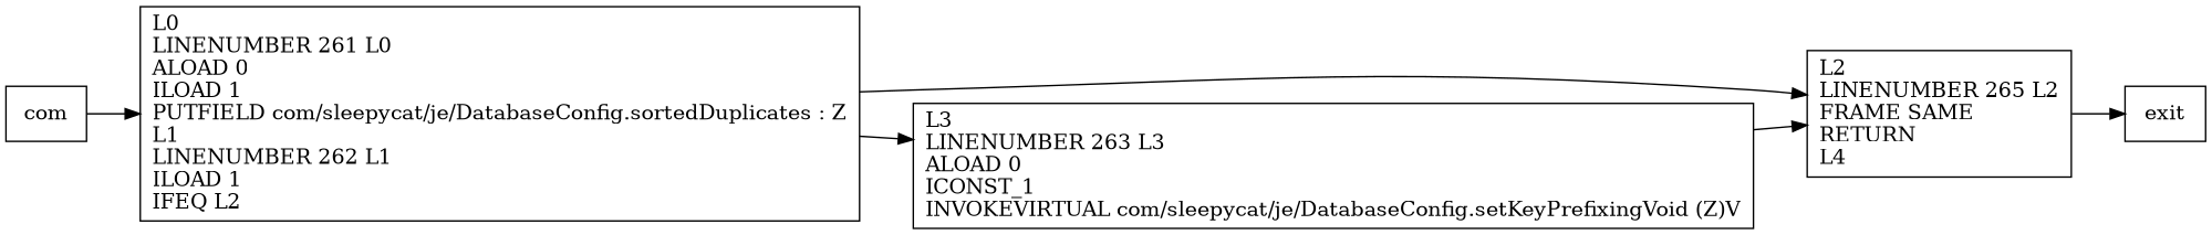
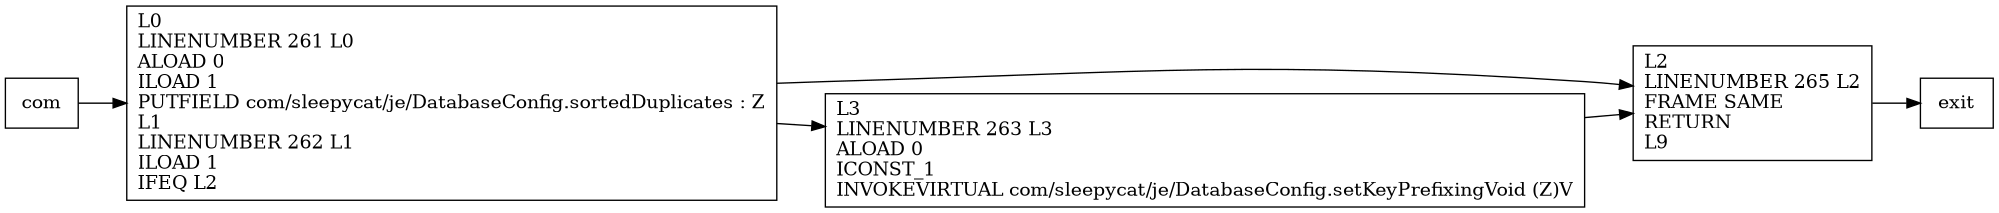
  digraph {
    rankdir=LR
    node [shape=record]
-   n1 [label="L2\lLINENUMBER 265 L2\lFRAME SAME\lRETURN\lL4\l"]
+   n1 [label="L2\lLINENUMBER 265 L2\lFRAME SAME\lRETURN\lL9\l"]
    exit
    n3 [label="L0\lLINENUMBER 261 L0\lALOAD 0\lILOAD 1\lPUTFIELD com/sleepycat/je/DatabaseConfig.sortedDuplicates : Z\lL1\lLINENUMBER 262 L1\lILOAD 1\lIFEQ L2\l"]
    n4 [label="L3\lLINENUMBER 263 L3\lALOAD 0\lICONST_1\lINVOKEVIRTUAL com/sleepycat/je/DatabaseConfig.setKeyPrefixingVoid (Z)V\l"]
    n5 [label=com]
    n1 -> exit
    n3 -> n1
    n3 -> n4
    n4 -> n1
    n5 -> n3
  }
